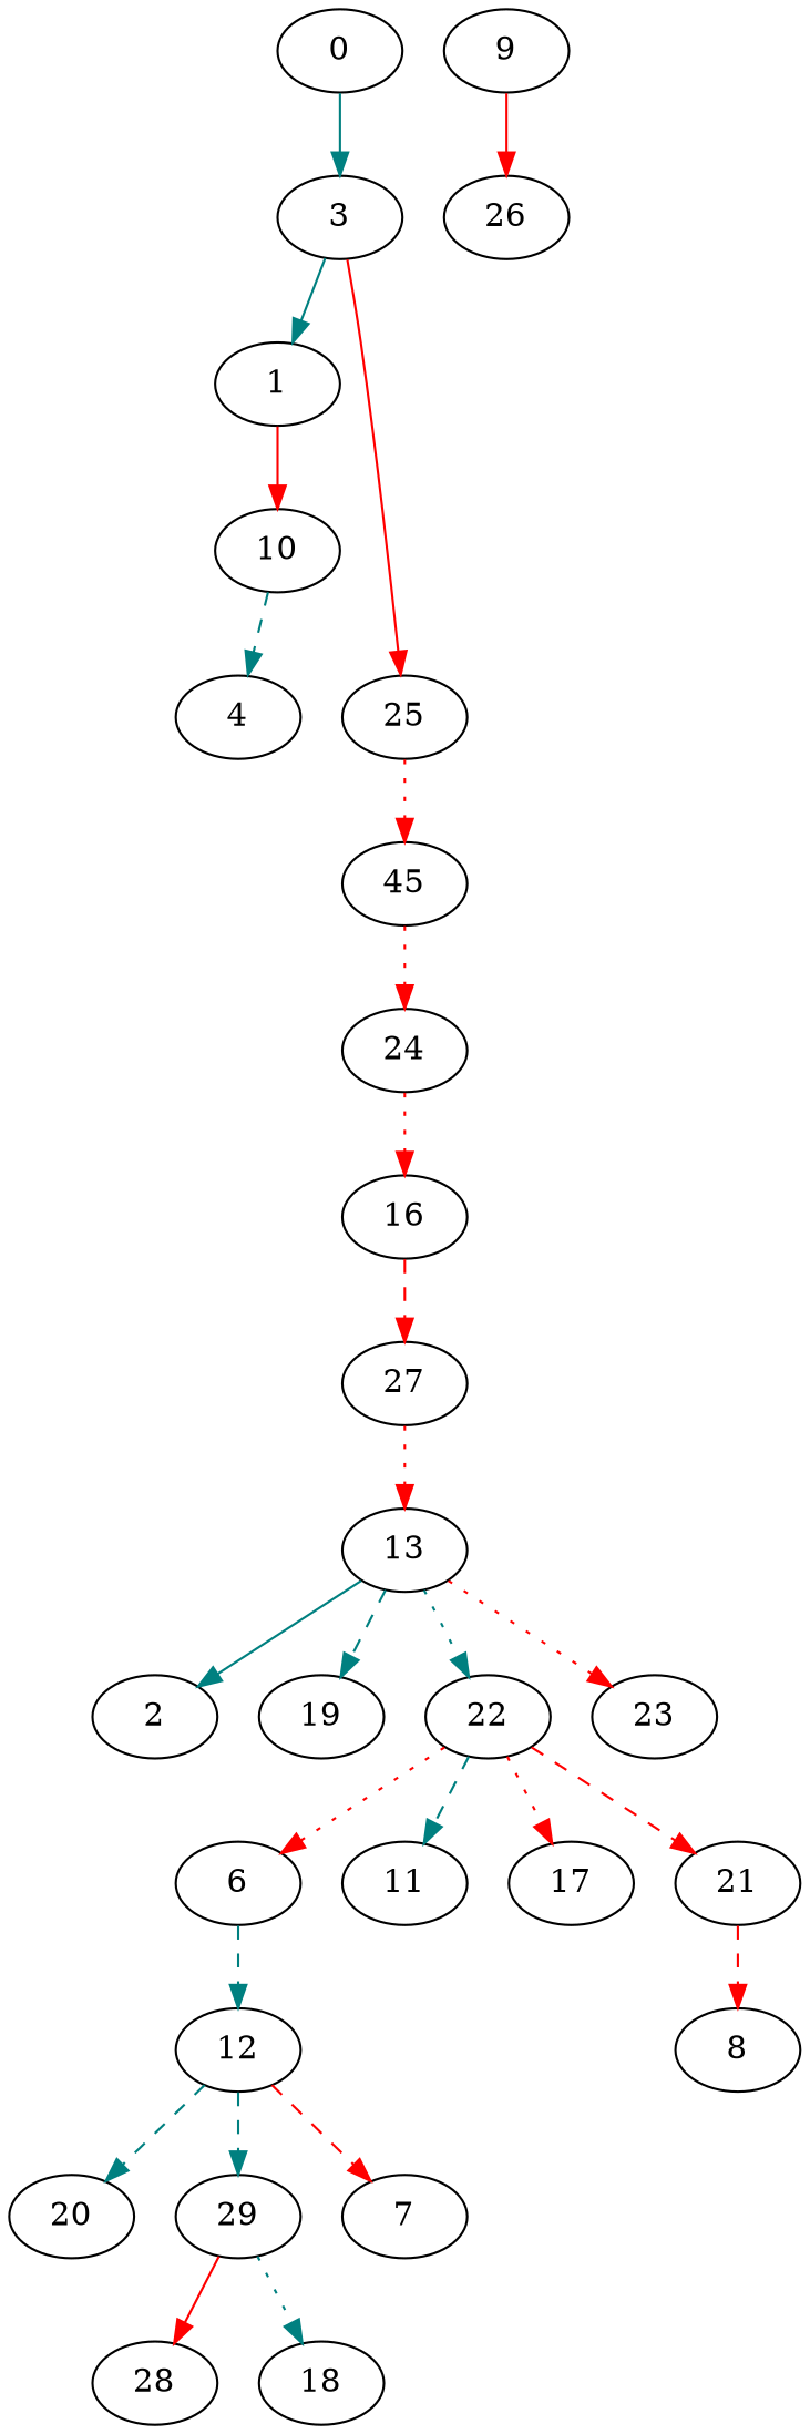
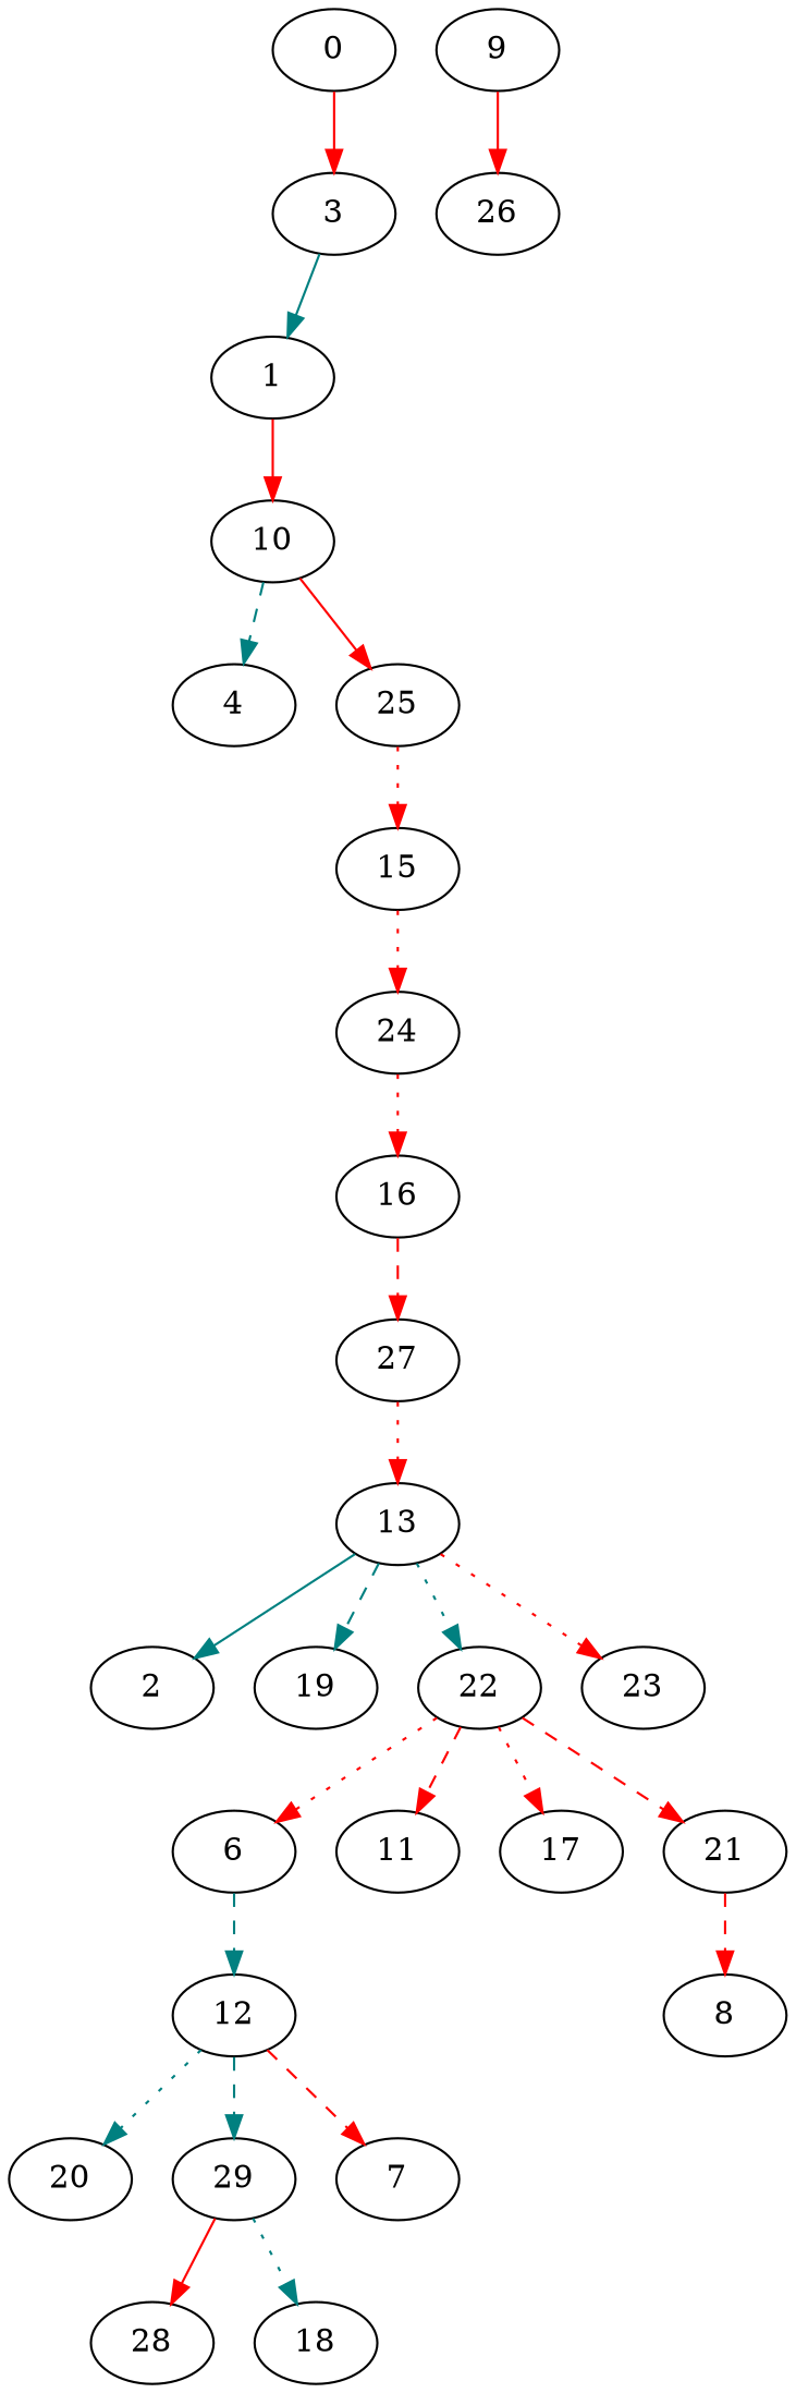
  digraph {
    edge [color=red style=dashed]
    0
    3
    1
    10
    25
    4
-   15 [label=45]
+   15
    24
    16
    27
    13
    2
    19
    22
    23
    6
    11
    17
    21
    12
    8
    20
    29
    7
    28
    18
    9
    26
-   0 -> 3 [color=teal style=solid]
+   0 -> 3 [style=solid]
    3 -> 1 [color=teal style=solid]
    1 -> 10 [style=solid]
-   3 -> 25 [style=solid]
+   10 -> 25 [style=solid]
    10 -> 4 [color=teal]
    25 -> 15 [style=dotted]
    15 -> 24 [style=dotted]
    24 -> 16 [style=dotted]
    16 -> 27
    27 -> 13 [style=dotted]
    13 -> 2 [color=teal style=solid]
    13 -> 19 [color=teal]
    13 -> 22 [color=teal style=dotted]
    13 -> 23 [style=dotted]
    22 -> 6 [style=dotted]
-   22 -> 11 [color=teal]
+   22 -> 11
    22 -> 17 [style=dotted]
    22 -> 21
    6 -> 12 [color=teal]
    21 -> 8
-   12 -> 20 [color=teal]
+   12 -> 20 [color=teal style=dotted]
    12 -> 29 [color=teal]
    12 -> 7
    29 -> 28 [style=solid]
    29 -> 18 [color=teal style=dotted]
    9 -> 26 [style=solid]
  }
